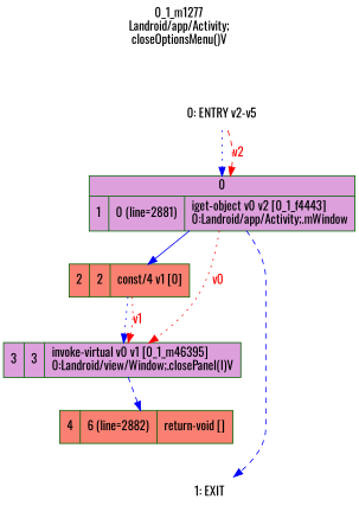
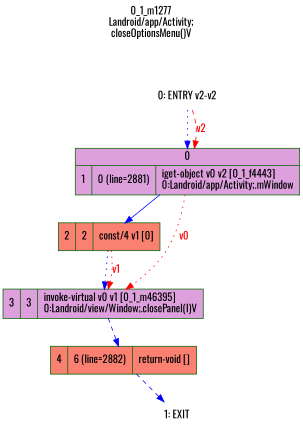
  digraph {
    fontname=Oswald
    label="0_1_m1277\nLandroid/app/Activity;\ncloseOptionsMenu()V"
    labelloc=t
    rankdir=UD
    node [color=darkgreen fillcolor=white fontname=Oswald shape=record style=filled]
    edge [color=blue fontcolor=blue fontname=Oswald style=dotted weight=100]
-   n1 [color=darkorange label="0: ENTRY v2-v5" shape=plaintext]
+   n1 [color=darkorange label="0: ENTRY v2-v2" shape=plaintext]
    n2 [fillcolor=plum label="{0|{1|0 (line=2881)|iget-object v0 v2 [0_1_f4443]\l0:Landroid/app/Activity;.mWindow\l}}"]
    n3 [fillcolor=salmon label="2|2|const/4 v1 [0]\l"]
    n4 [fillcolor=plum label="3|3|invoke-virtual v0 v1 [0_1_m46395]\l0:Landroid/view/Window;.closePanel(I)V\l"]
    n5 [fillcolor=salmon label="4|6 (line=2882)|return-void []\l"]
    n6 [color=darkorange label="1: EXIT" shape=plaintext]
    n1 -> n2
    n1 -> n2 [color=red fontcolor=red label=v2 style=dashed weight=""]
    n2 -> n3 [style=solid]
    n2 -> n4 [color=red fontcolor=red label=v0 weight=""]
    n3 -> n4
    n3 -> n4 [color=red fontcolor=red label=v1 weight=""]
    n4 -> n5 [style=dashed]
-   n2 -> n6 [style=dashed]
+   n5 -> n6 [style=dashed]
  }
